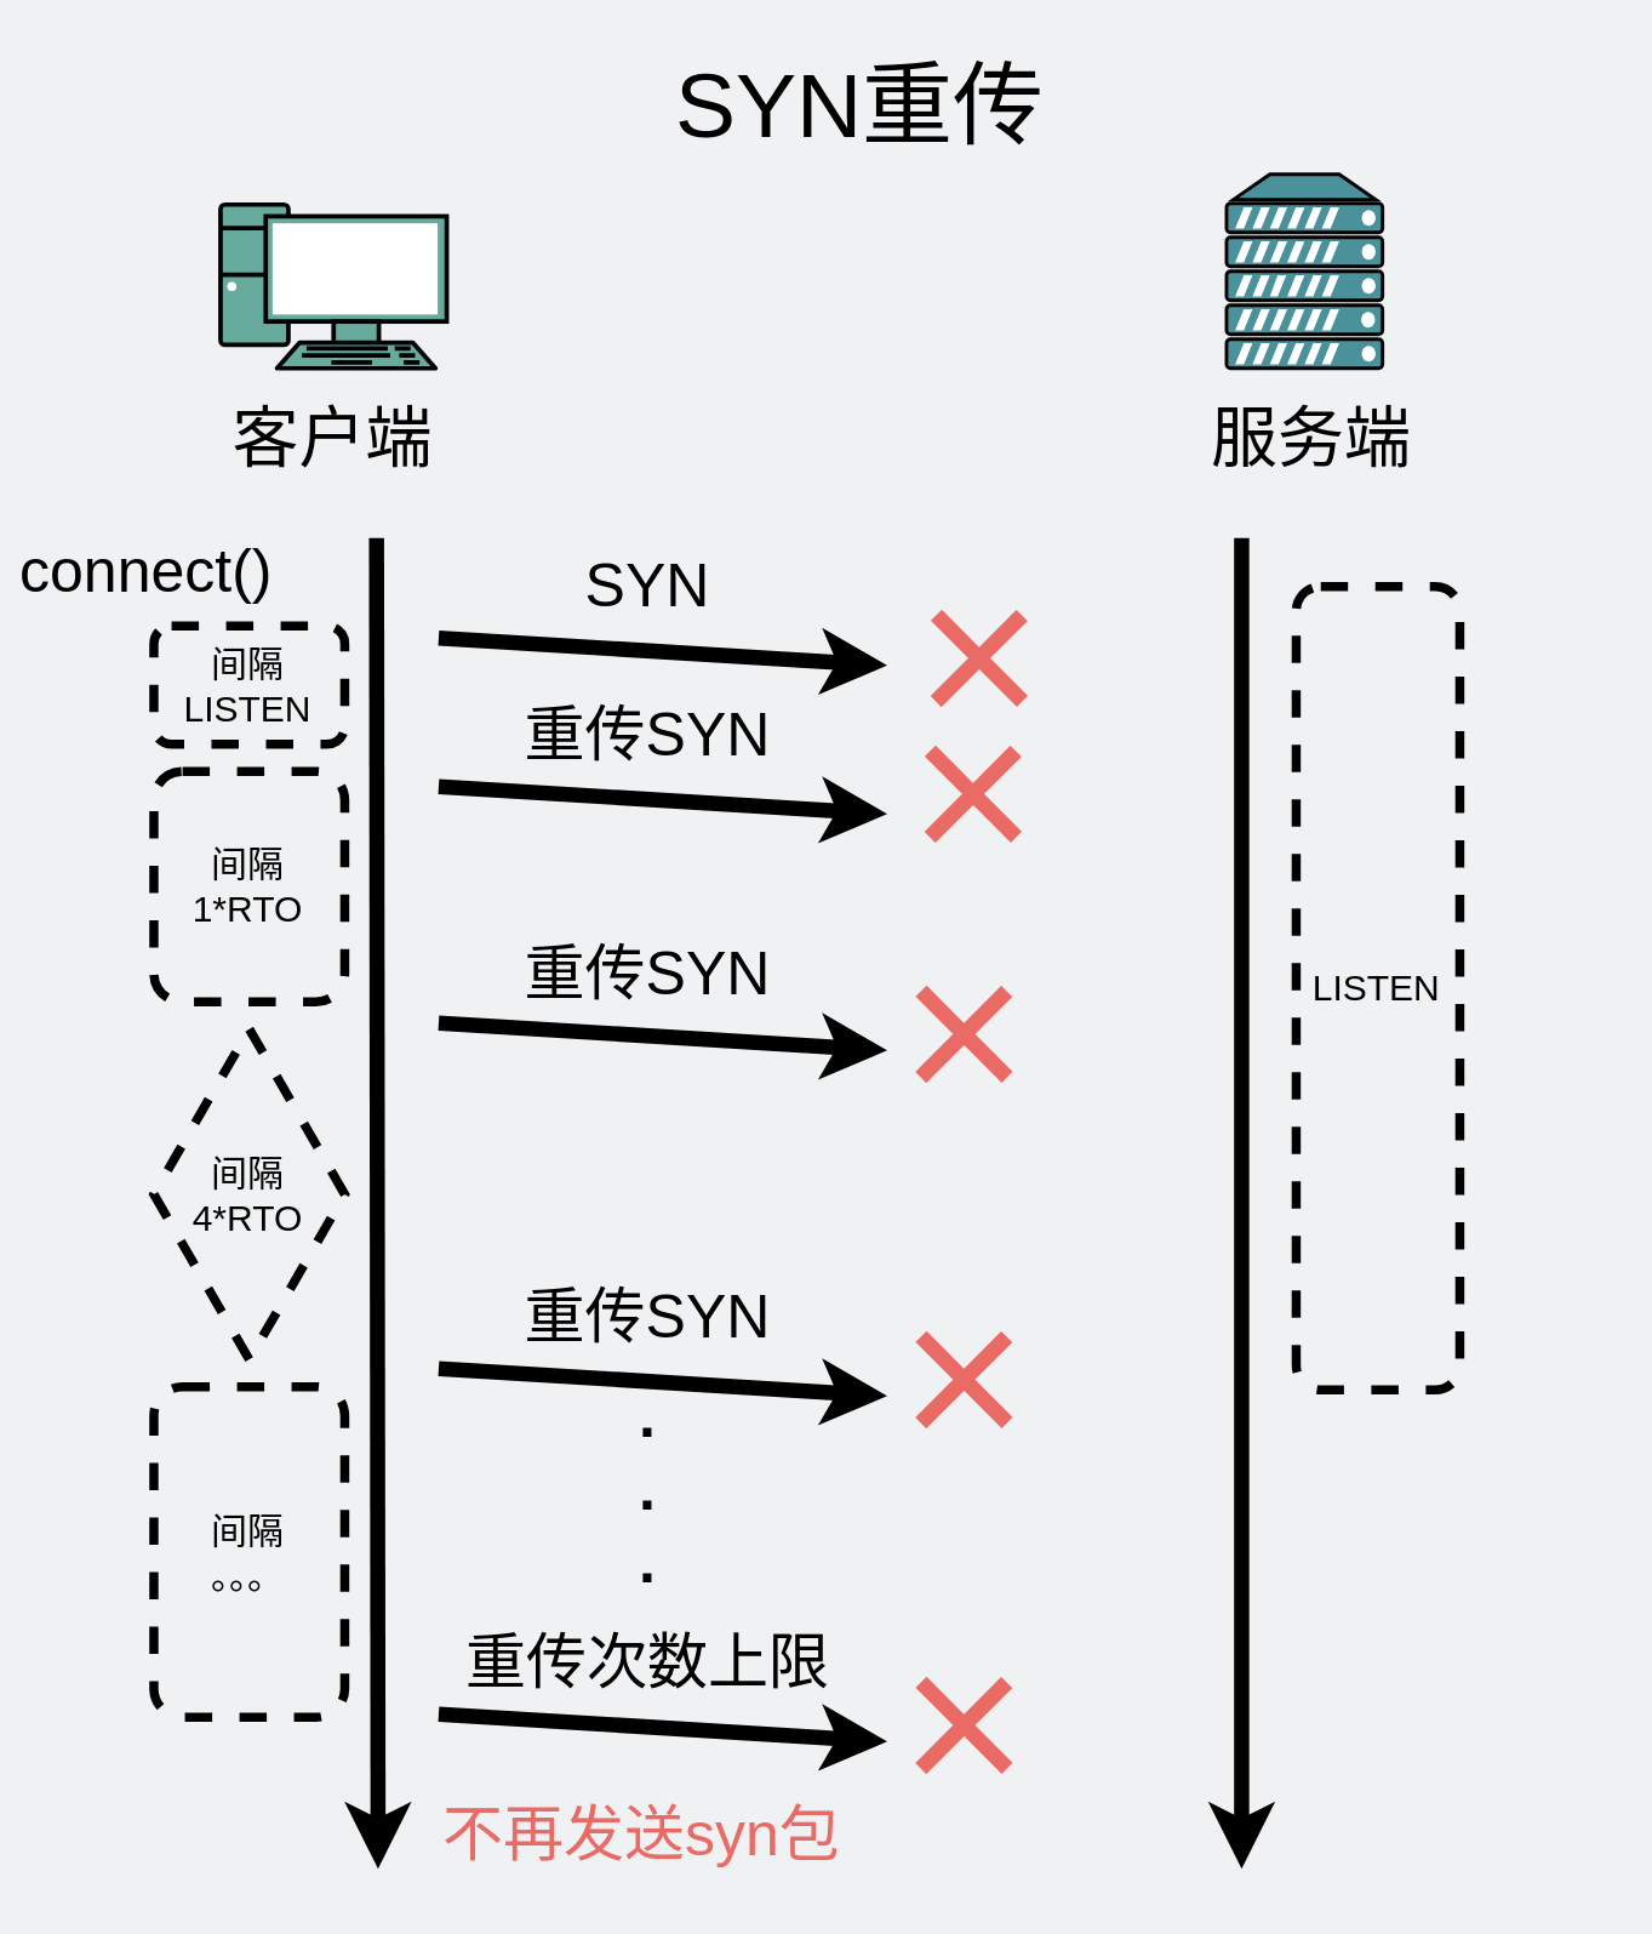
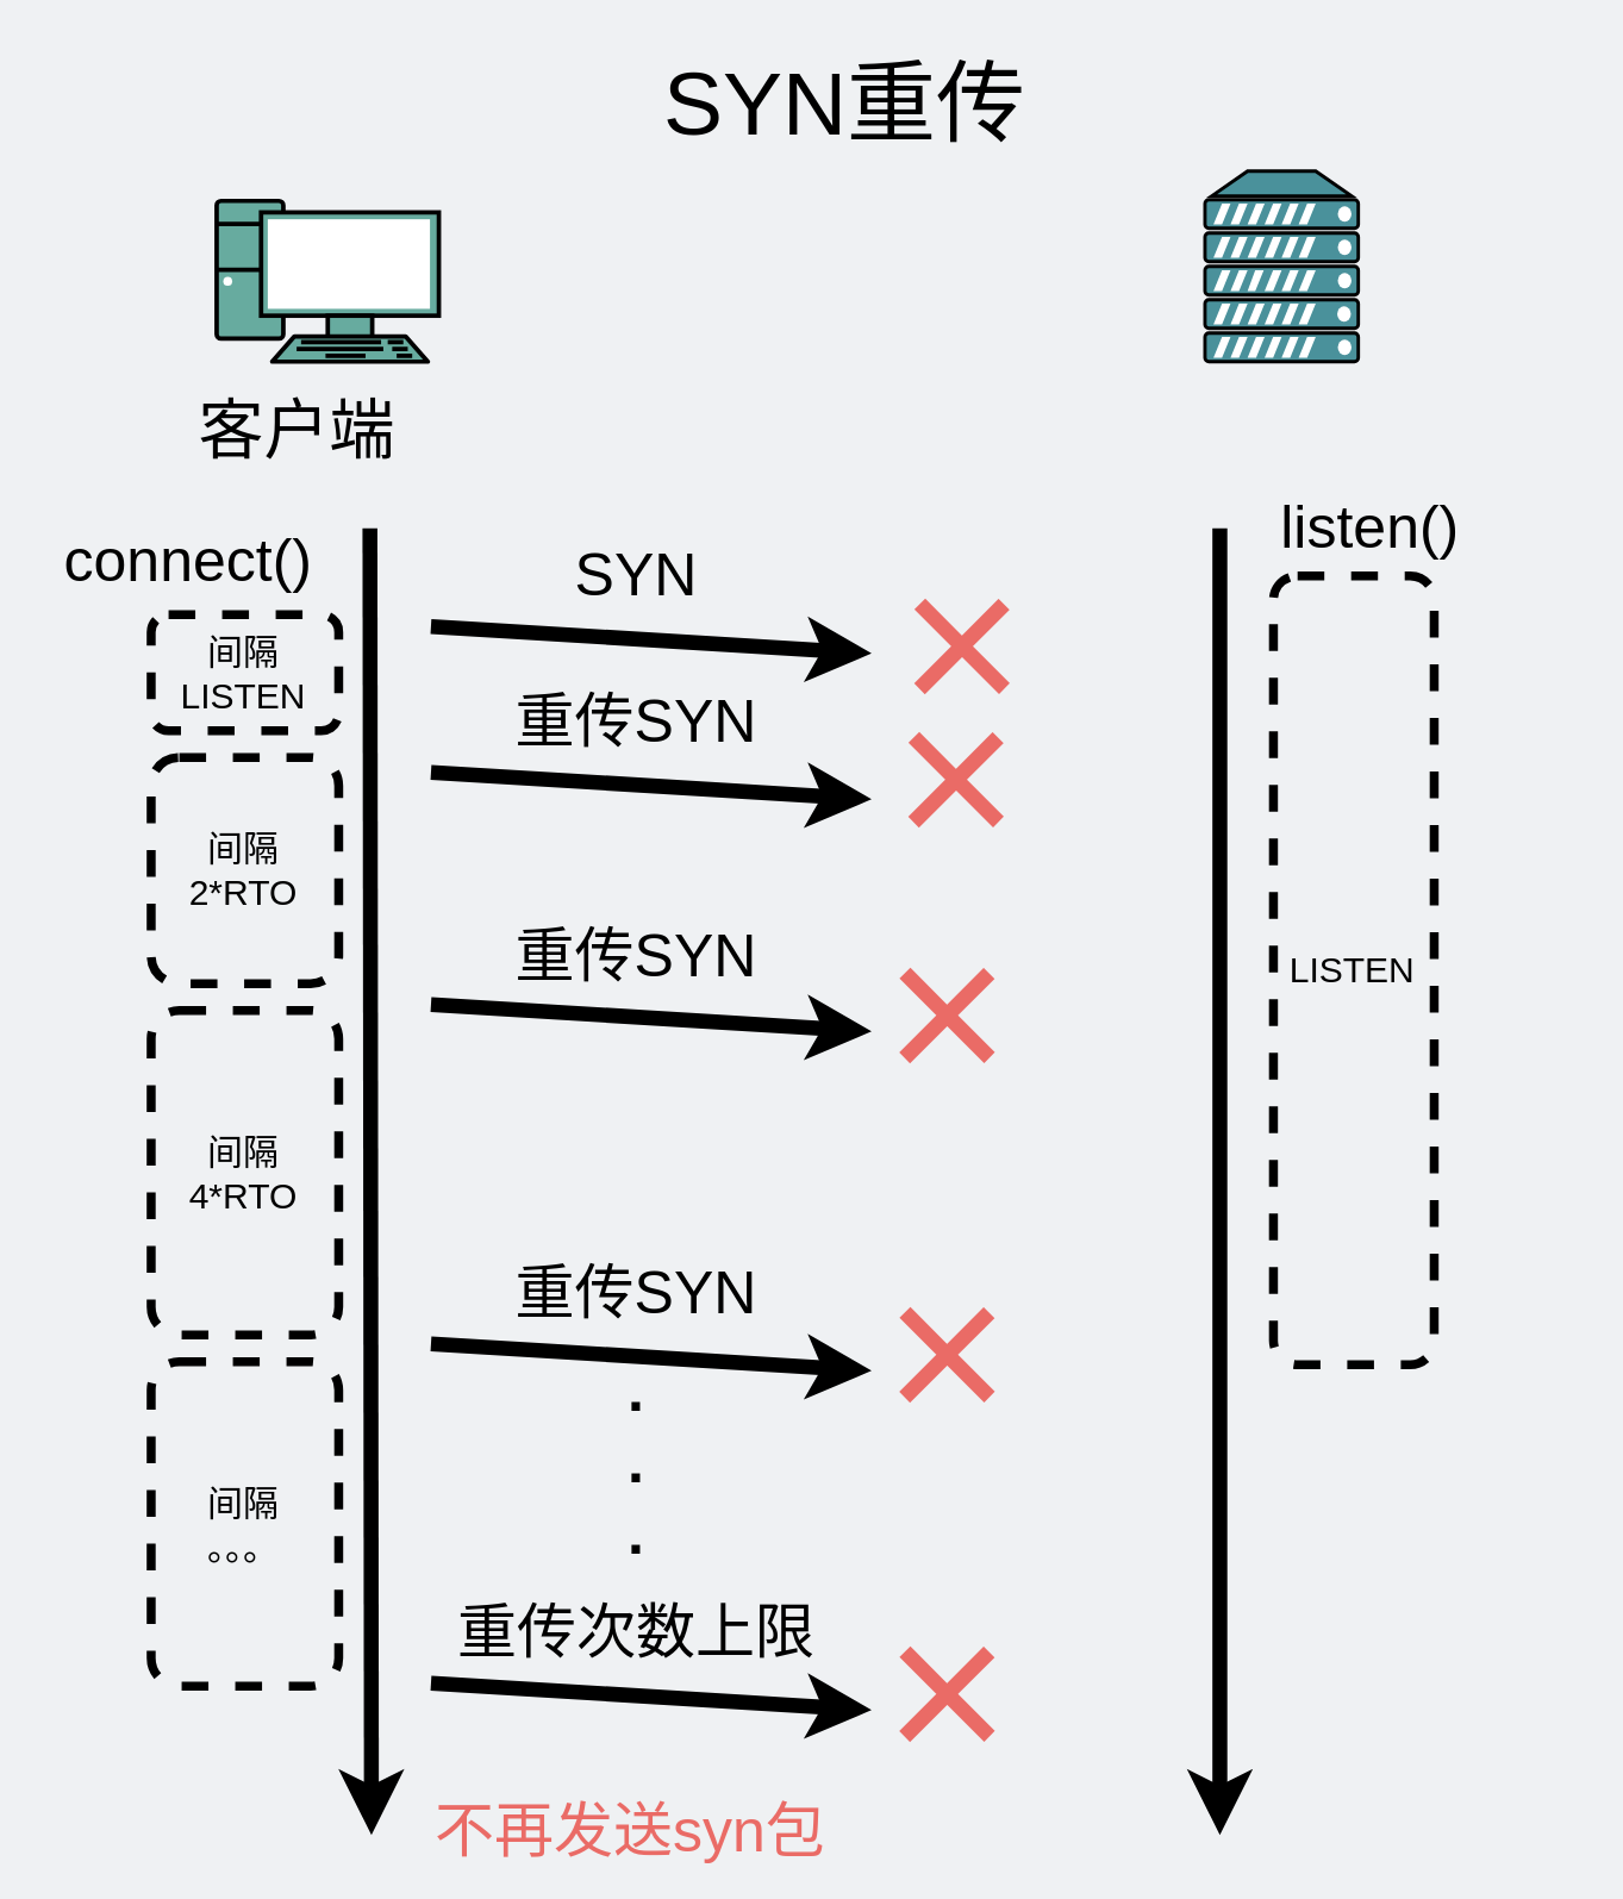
  <mxCell id="0" />
  <mxCell id="1" parent="0" />
  <mxCell id="2" value="" style="fontColor=#0066CC;verticalAlign=top;verticalLabelPosition=bottom;labelPosition=center;align=center;html=1;outlineConnect=0;gradientColor=none;gradientDirection=north;strokeWidth=2;shape=mxgraph.networks.pc;fillColor=#67AB9F;fontSize=30;" parent="1" vertex="1"><mxGeometry x="72.18" y="67" width="74.65" height="54" as="geometry" /></mxCell>
- <mxCell id="3" value="客户端" style="text;html=1;strokeColor=none;fillColor=none;align=center;verticalAlign=middle;whiteSpace=wrap;rounded=0;fontSize=22;" parent="1" vertex="1"><mxGeometry x="20" y="135" width="179" height="20" as="geometry" /></mxCell>
+ <mxCell id="3" value="客户端" style="text;html=1;strokeColor=none;fillColor=none;align=center;verticalAlign=middle;whiteSpace=wrap;rounded=0;fontSize=22;" parent="1" vertex="1"><mxGeometry x="10" y="135" width="179" height="20" as="geometry" /></mxCell>
  <mxCell id="4" value="" style="fontColor=#0066CC;verticalAlign=top;verticalLabelPosition=bottom;labelPosition=center;align=center;html=1;outlineConnect=0;gradientColor=none;gradientDirection=north;strokeWidth=2;shape=mxgraph.networks.server;fillColor=#4A919B;" parent="1" vertex="1"><mxGeometry x="404.18" y="57" width="51.5" height="64" as="geometry" /></mxCell>
- <mxCell id="5" value="服务端" style="text;html=1;strokeColor=none;fillColor=none;align=center;verticalAlign=middle;whiteSpace=wrap;rounded=0;fontSize=22;" parent="1" vertex="1"><mxGeometry x="343.18" y="135" width="179" height="20" as="geometry" /></mxCell>
  <mxCell id="6" value="&lt;span style=&quot;font-size: 30px&quot;&gt;SYN重传&lt;/span&gt;" style="text;html=1;strokeColor=none;fillColor=none;align=center;verticalAlign=middle;whiteSpace=wrap;rounded=0;" parent="1" vertex="1"><mxGeometry x="86.18" y="20" width="395" height="28" as="geometry" /></mxCell>
  <mxCell id="7" value="" style="endArrow=none;html=1;strokeWidth=5;startArrow=classic;startFill=1;" parent="1" edge="1"><mxGeometry width="50" height="50" relative="1" as="geometry"><mxPoint x="124.18" y="616" as="sourcePoint" /><mxPoint x="123.68" y="177" as="targetPoint" /></mxGeometry></mxCell>
  <mxCell id="8" value="" style="endArrow=classic;html=1;strokeWidth=5;fontSize=20;" parent="1" edge="1"><mxGeometry width="50" height="50" relative="1" as="geometry"><mxPoint x="144.18" y="210" as="sourcePoint" /><mxPoint x="292.18" y="219" as="targetPoint" /></mxGeometry></mxCell>
  <mxCell id="9" value="SYN" style="text;html=1;strokeColor=none;fillColor=none;align=center;verticalAlign=middle;whiteSpace=wrap;rounded=0;fontSize=20;" parent="1" vertex="1"><mxGeometry x="143.18" y="181" width="141" height="21" as="geometry" /></mxCell>
- <mxCell id="10" value="connect()" style="text;html=1;strokeColor=none;fillColor=none;align=center;verticalAlign=middle;whiteSpace=wrap;rounded=0;fontSize=20;" parent="1" vertex="1"><mxGeometry x="17.68" y="177" width="60" height="20" as="geometry" /></mxCell>
+ <mxCell id="10" value="connect()" style="text;html=1;strokeColor=none;fillColor=none;align=center;verticalAlign=middle;whiteSpace=wrap;rounded=0;fontSize=20;" parent="1" vertex="1"><mxGeometry x="32.68" y="177" width="60" height="20" as="geometry" /></mxCell>
+ <mxCell id="11" value="listen()" style="text;html=1;strokeColor=none;fillColor=none;align=center;verticalAlign=middle;whiteSpace=wrap;rounded=0;fontSize=20;" parent="1" vertex="1"><mxGeometry x="429.68" y="166" width="60" height="20" as="geometry" /></mxCell>
  <mxCell id="12" value="LISTEN" style="rounded=1;whiteSpace=wrap;html=1;strokeColor=#000000;fillColor=none;dashed=1;strokeWidth=3;" parent="1" vertex="1"><mxGeometry x="427.18" y="193" width="54" height="265" as="geometry" /></mxCell>
  <mxCell id="13" value="" style="endArrow=none;html=1;strokeWidth=5;startArrow=classic;startFill=1;" parent="1" edge="1"><mxGeometry width="50" height="50" relative="1" as="geometry"><mxPoint x="409.18" y="616" as="sourcePoint" /><mxPoint x="409.18" y="177" as="targetPoint" /></mxGeometry></mxCell>
  <mxCell id="14" value="&lt;font style=&quot;font-size: 72px&quot; color=&quot;#ea6b66&quot;&gt;×&lt;/font&gt;" style="text;html=1;strokeColor=none;fillColor=none;align=center;verticalAlign=middle;whiteSpace=wrap;rounded=0;sketch=0;fontSize=100;" vertex="1" parent="1"><mxGeometry x="269.18" y="160" width="108" height="89" as="geometry" /></mxCell>
  <mxCell id="15" value="" style="endArrow=classic;html=1;strokeWidth=5;fontSize=20;" edge="1" parent="1"><mxGeometry width="50" height="50" relative="1" as="geometry"><mxPoint x="144.18" y="259" as="sourcePoint" /><mxPoint x="292.18" y="268" as="targetPoint" /></mxGeometry></mxCell>
  <mxCell id="16" value="重传SYN" style="text;html=1;strokeColor=none;fillColor=none;align=center;verticalAlign=middle;whiteSpace=wrap;rounded=0;fontSize=20;" vertex="1" parent="1"><mxGeometry x="143.18" y="230" width="141" height="21" as="geometry" /></mxCell>
  <mxCell id="17" value="&lt;font style=&quot;font-size: 72px&quot; color=&quot;#ea6b66&quot;&gt;×&lt;/font&gt;" style="text;html=1;strokeColor=none;fillColor=none;align=center;verticalAlign=middle;whiteSpace=wrap;rounded=0;sketch=0;fontSize=100;" vertex="1" parent="1"><mxGeometry x="290.18" y="232" width="62" height="36" as="geometry" /></mxCell>
  <mxCell id="18" value="间隔&lt;br&gt;LISTEN" style="rounded=1;whiteSpace=wrap;html=1;strokeColor=#000000;fillColor=none;dashed=1;strokeWidth=3;" vertex="1" parent="1"><mxGeometry x="50.18" y="206" width="63" height="39" as="geometry" /></mxCell>
  <mxCell id="19" value="" style="endArrow=classic;html=1;strokeWidth=5;fontSize=20;" edge="1" parent="1"><mxGeometry width="50" height="50" relative="1" as="geometry"><mxPoint x="144.18" y="337" as="sourcePoint" /><mxPoint x="292.18" y="346" as="targetPoint" /></mxGeometry></mxCell>
  <mxCell id="20" value="重传SYN" style="text;html=1;strokeColor=none;fillColor=none;align=center;verticalAlign=middle;whiteSpace=wrap;rounded=0;fontSize=20;" vertex="1" parent="1"><mxGeometry x="143.18" y="309" width="141" height="21" as="geometry" /></mxCell>
  <mxCell id="21" value="&lt;font style=&quot;font-size: 72px&quot; color=&quot;#ea6b66&quot;&gt;×&lt;/font&gt;" style="text;html=1;strokeColor=none;fillColor=none;align=center;verticalAlign=middle;whiteSpace=wrap;rounded=0;sketch=0;fontSize=100;" vertex="1" parent="1"><mxGeometry x="286.53" y="311" width="62" height="36" as="geometry" /></mxCell>
- <mxCell id="22" value="间隔&lt;br&gt;1*RTO" style="rounded=1;whiteSpace=wrap;html=1;strokeColor=#000000;fillColor=none;dashed=1;strokeWidth=3;" vertex="1" parent="1"><mxGeometry x="50.18" y="254" width="63" height="76" as="geometry" /></mxCell>
+ <mxCell id="22" value="间隔&lt;br&gt;2*RTO" style="rounded=1;whiteSpace=wrap;html=1;strokeColor=#000000;fillColor=none;dashed=1;strokeWidth=3;" vertex="1" parent="1"><mxGeometry x="50.18" y="254" width="63" height="76" as="geometry" /></mxCell>
  <mxCell id="23" value="" style="endArrow=classic;html=1;strokeWidth=5;fontSize=20;" edge="1" parent="1"><mxGeometry width="50" height="50" relative="1" as="geometry"><mxPoint x="144.18" y="451" as="sourcePoint" /><mxPoint x="292.18" y="460" as="targetPoint" /></mxGeometry></mxCell>
  <mxCell id="24" value="重传SYN" style="text;html=1;strokeColor=none;fillColor=none;align=center;verticalAlign=middle;whiteSpace=wrap;rounded=0;fontSize=20;" vertex="1" parent="1"><mxGeometry x="143.18" y="422" width="141" height="21" as="geometry" /></mxCell>
  <mxCell id="25" value="&lt;font style=&quot;font-size: 72px&quot; color=&quot;#ea6b66&quot;&gt;×&lt;/font&gt;" style="text;html=1;strokeColor=none;fillColor=none;align=center;verticalAlign=middle;whiteSpace=wrap;rounded=0;sketch=0;fontSize=100;" vertex="1" parent="1"><mxGeometry x="286.53" y="425" width="62" height="36" as="geometry" /></mxCell>
  <mxCell id="26" value="" style="endArrow=classic;html=1;strokeWidth=5;fontSize=20;" edge="1" parent="1"><mxGeometry width="50" height="50" relative="1" as="geometry"><mxPoint x="144.18" y="565" as="sourcePoint" /><mxPoint x="292.18" y="574" as="targetPoint" /></mxGeometry></mxCell>
  <mxCell id="27" value="重传次数上限" style="text;html=1;strokeColor=none;fillColor=none;align=center;verticalAlign=middle;whiteSpace=wrap;rounded=0;fontSize=20;" vertex="1" parent="1"><mxGeometry x="143.18" y="536" width="141" height="21" as="geometry" /></mxCell>
  <mxCell id="28" value="&lt;font style=&quot;font-size: 72px&quot; color=&quot;#ea6b66&quot;&gt;×&lt;/font&gt;" style="text;html=1;strokeColor=none;fillColor=none;align=center;verticalAlign=middle;whiteSpace=wrap;rounded=0;sketch=0;fontSize=100;" vertex="1" parent="1"><mxGeometry x="286.53" y="539" width="62" height="36" as="geometry" /></mxCell>
- <mxCell id="29" value="间隔&lt;br&gt;4*RTO" style="rhombus;whiteSpace=wrap;html=1;strokeColor=#000000;fillColor=none;dashed=1;strokeWidth=3;" vertex="1" parent="1"><mxGeometry x="50.18" y="339" width="63" height="109" as="geometry" /></mxCell>
+ <mxCell id="29" value="间隔&lt;br&gt;4*RTO" style="rounded=1;whiteSpace=wrap;html=1;strokeColor=#000000;fillColor=none;dashed=1;strokeWidth=3;" vertex="1" parent="1"><mxGeometry x="50.18" y="339" width="63" height="109" as="geometry" /></mxCell>
  <mxCell id="30" value="&lt;b&gt;.&lt;br&gt;.&lt;br&gt;.&lt;/b&gt;" style="text;html=1;strokeColor=none;fillColor=none;align=center;verticalAlign=middle;whiteSpace=wrap;rounded=0;fontSize=20;" vertex="1" parent="1"><mxGeometry x="143.18" y="479" width="141" height="21" as="geometry" /></mxCell>
  <mxCell id="31" value="间隔&lt;br&gt;。。。" style="rounded=1;whiteSpace=wrap;html=1;strokeColor=#000000;fillColor=none;dashed=1;strokeWidth=3;" vertex="1" parent="1"><mxGeometry x="50.18" y="457" width="63" height="109" as="geometry" /></mxCell>
- <mxCell id="32" value="不再发送syn包" style="text;html=1;strokeColor=none;fillColor=none;align=center;verticalAlign=middle;whiteSpace=wrap;rounded=0;fontSize=20;fontColor=#EA6B66;" vertex="1" parent="1"><mxGeometry x="141.18" y="593" width="141" height="21" as="geometry" /></mxCell>
+ <mxCell id="32" value="不再发送syn包" style="text;html=1;strokeColor=none;fillColor=none;align=center;verticalAlign=middle;whiteSpace=wrap;rounded=0;fontSize=20;fontColor=#EA6B66;" vertex="1" parent="1"><mxGeometry x="141.18" y="603" width="141" height="21" as="geometry" /></mxCell>
